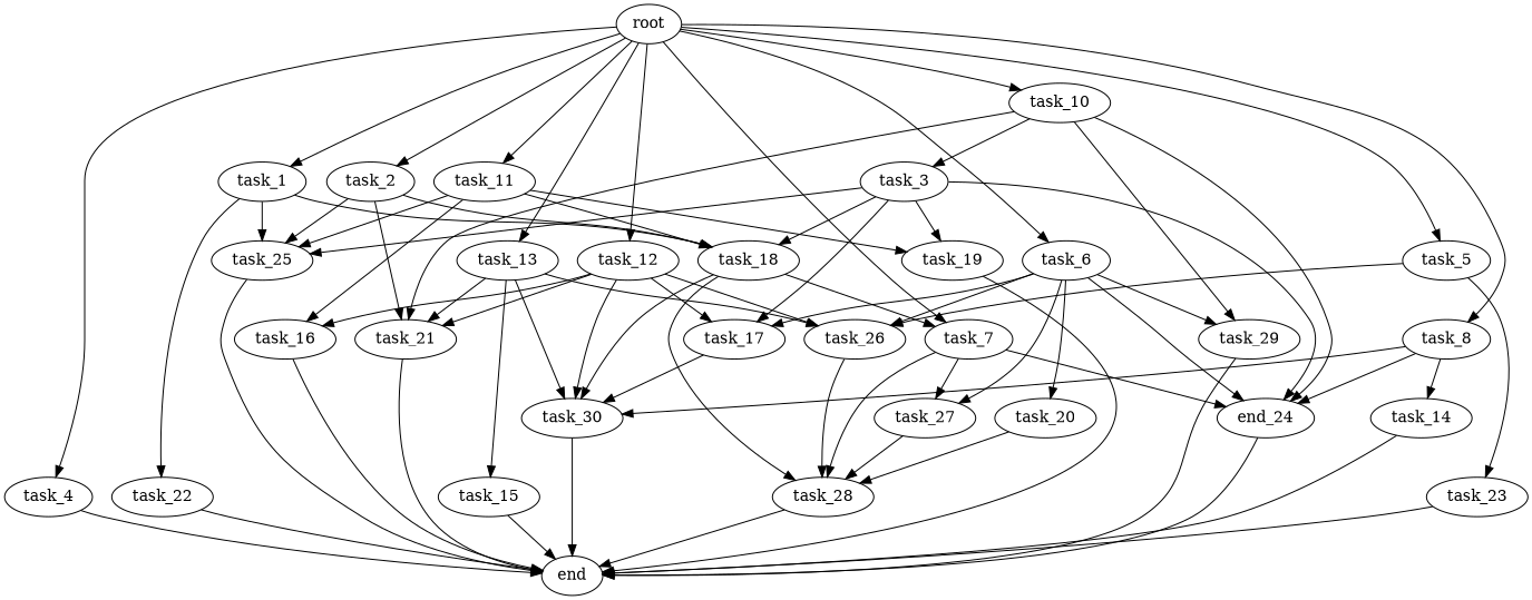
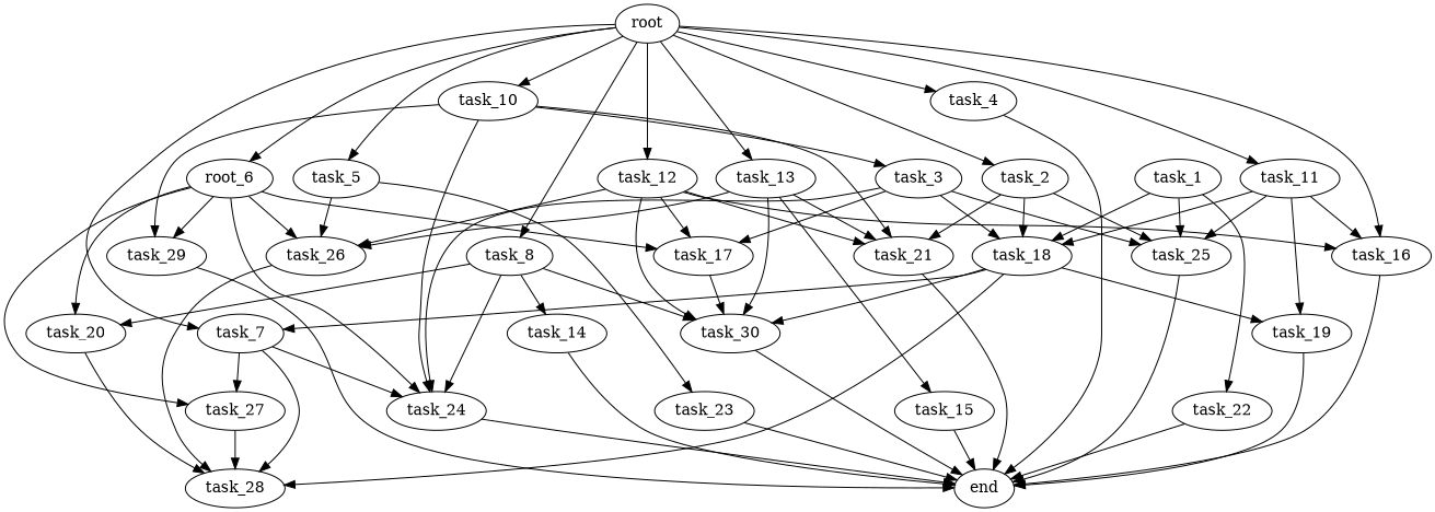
  digraph {
    root
    task_1
    task_2
    task_4
    task_5
-   task_6
+   task_6 [label=root_6]
    task_7
    task_8
    task_10
    task_11
    task_12
    task_13
    task_18
    task_22
    task_25
    task_21
    task_3
    task_17
    task_19
-   task_24 [label=end_24]
+   task_24
    end
    task_23
    task_26
    task_20
    task_27
    task_29
    task_28
    task_14
    task_30
    task_16
    task_15
-   root -> task_1
+   root -> task_16
    root -> task_2
    root -> task_4
    root -> task_5
    root -> task_6
    root -> task_7
    root -> task_8
    root -> task_10
    root -> task_11
    root -> task_12
    root -> task_13
    task_1 -> task_18
    task_1 -> task_22
    task_1 -> task_25
    task_2 -> task_18
    task_2 -> task_25
    task_2 -> task_21
    task_4 -> end
    task_5 -> task_23
    task_5 -> task_26
    task_6 -> task_17
    task_6 -> task_24
    task_6 -> task_26
    task_6 -> task_20
    task_6 -> task_27
    task_6 -> task_29
    task_7 -> task_24
    task_7 -> task_27
    task_7 -> task_28
    task_8 -> task_24
+   task_8 -> task_20
    task_8 -> task_14
    task_8 -> task_30
    task_10 -> task_21
    task_10 -> task_3
    task_10 -> task_24
    task_10 -> task_29
    task_11 -> task_18
    task_11 -> task_25
    task_11 -> task_19
    task_11 -> task_16
    task_12 -> task_21
    task_12 -> task_17
    task_12 -> task_26
    task_12 -> task_30
    task_12 -> task_16
    task_13 -> task_21
    task_13 -> task_26
    task_13 -> task_30
    task_13 -> task_15
    task_18 -> task_7
    task_18 -> task_28
    task_18 -> task_30
    task_22 -> end
    task_25 -> end
    task_21 -> end
    task_3 -> task_18
    task_3 -> task_25
    task_3 -> task_17
-   task_3 -> task_19
+   task_18 -> task_19
    task_3 -> task_24
    task_17 -> task_30
    task_19 -> end
    task_24 -> end
    task_23 -> end
    task_26 -> task_28
    task_20 -> task_28
    task_27 -> task_28
    task_29 -> end
-   task_28 -> end
    task_14 -> end
    task_30 -> end
    task_16 -> end
    task_15 -> end
  }
